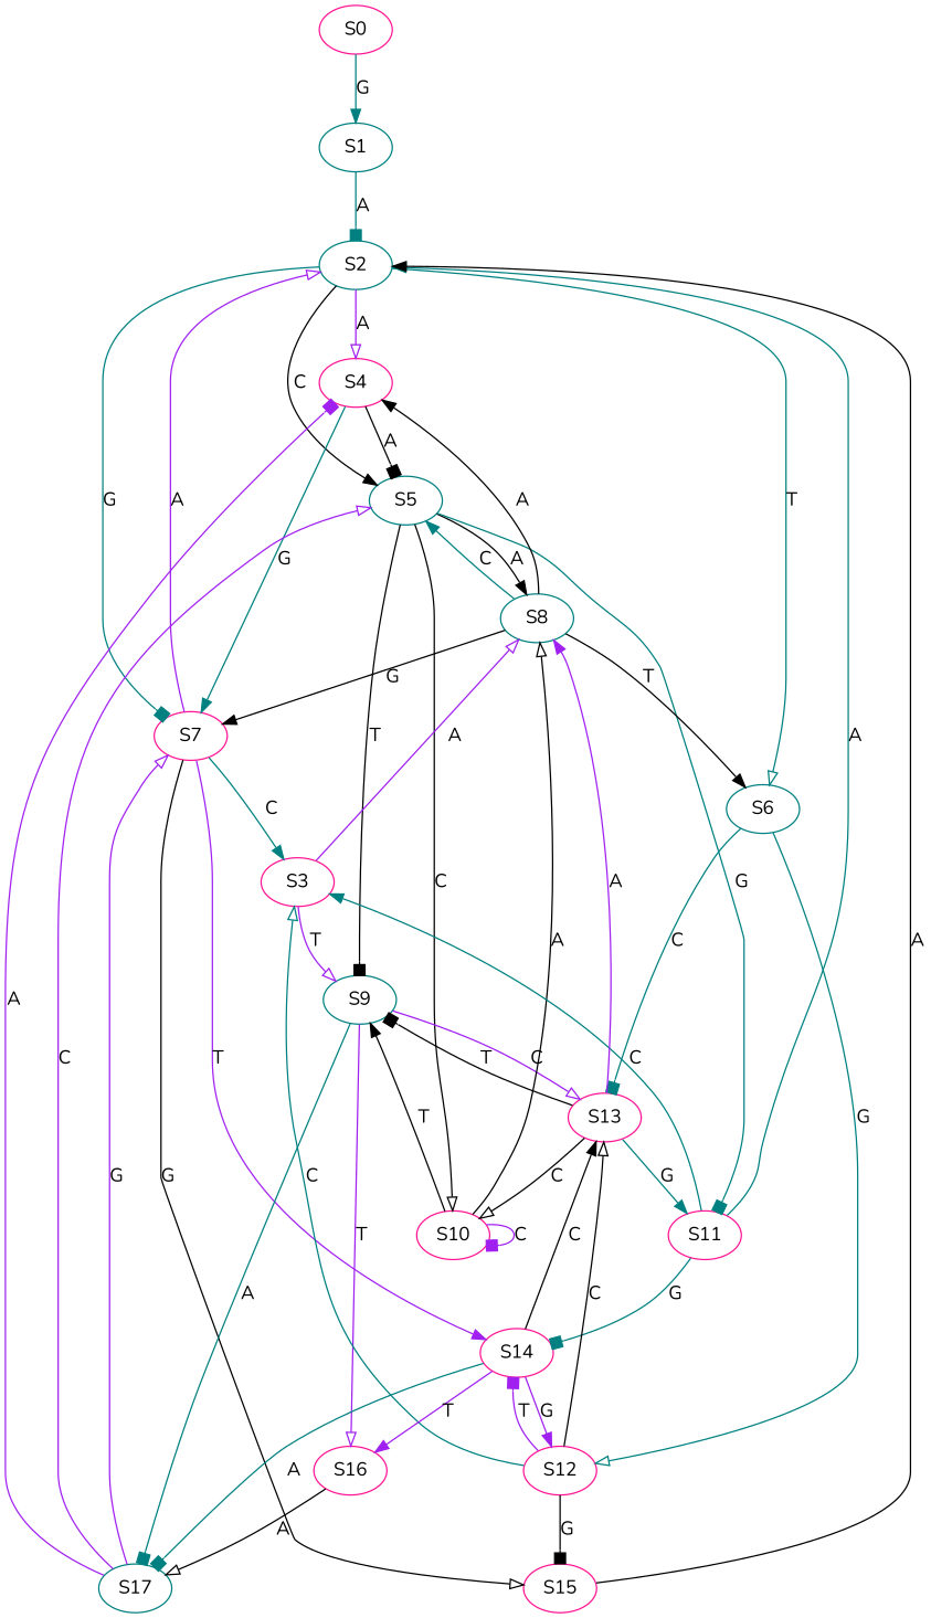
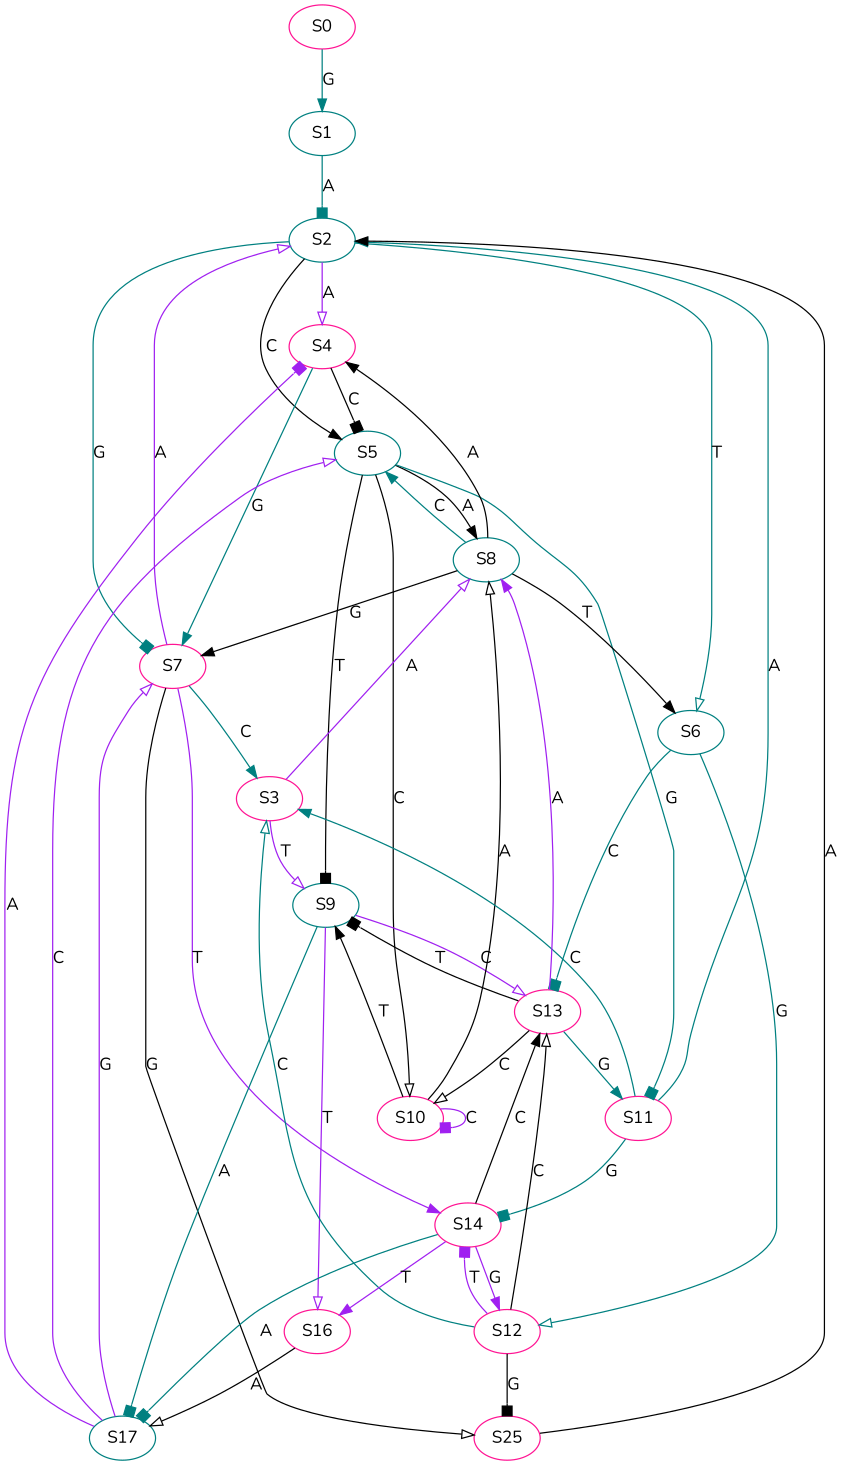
  strict digraph {
    fontname=Nunito
    node [color=deeppink fontname=Nunito]
    edge [arrowhead=normal color=black fontname=Nunito]
    S1 [color=teal]
    S0
    S2 [color=teal]
    S4
    S5 [color=teal]
    S6 [color=teal]
    S7
    S8 [color=teal]
    S3
    S9 [color=teal]
    S10
    S11
    S12
    S13
    S14
-   S15
+   S15 [label=S25]
    S16
    S17 [color=teal]
    S1 -> S2 [arrowhead=box color=teal label=A]
    S0 -> S1 [color=teal label=G]
    S2 -> S4 [arrowhead=onormal color=purple label=A]
    S2 -> S5 [label=C]
    S2 -> S6 [arrowhead=onormal color=teal label=T]
    S2 -> S7 [arrowhead=box color=teal label=G]
-   S4 -> S5 [arrowhead=box label=A]
+   S4 -> S5 [arrowhead=box label=C]
    S4 -> S7 [color=teal label=G]
    S5 -> S8 [label=A]
    S5 -> S9 [arrowhead=box label=T]
    S5 -> S10 [arrowhead=onormal label=C]
    S5 -> S11 [arrowhead=box color=teal label=G]
    S6 -> S12 [arrowhead=onormal color=teal label=G]
    S6 -> S13 [arrowhead=box color=teal label=C]
    S7 -> S2 [arrowhead=onormal color=purple label=A]
    S7 -> S3 [color=teal label=C]
    S7 -> S14 [color=purple label=T]
    S7 -> S15 [arrowhead=onormal label=G]
    S8 -> S4 [label=A]
    S8 -> S5 [color=teal label=C]
    S8 -> S6 [label=T]
    S8 -> S7 [label=G]
    S3 -> S8 [arrowhead=onormal color=purple label=A]
    S3 -> S9 [arrowhead=onormal color=purple label=T]
    S9 -> S13 [arrowhead=onormal color=purple label=C]
    S9 -> S16 [arrowhead=onormal color=purple label=T]
    S9 -> S17 [arrowhead=box color=teal label=A]
    S10 -> S8 [arrowhead=onormal label=A]
    S10 -> S9 [label=T]
    S10 -> S10 [arrowhead=box color=purple label=C]
    S11 -> S2 [color=teal label=A]
    S11 -> S3 [color=teal label=C]
    S11 -> S14 [arrowhead=box color=teal label=G]
    S12 -> S3 [arrowhead=onormal color=teal label=C]
    S12 -> S13 [arrowhead=onormal label=C]
    S12 -> S14 [arrowhead=box color=purple label=T]
    S12 -> S15 [arrowhead=box label=G]
    S13 -> S8 [color=purple label=A]
    S13 -> S9 [arrowhead=box label=T]
    S13 -> S10 [arrowhead=onormal label=C]
    S13 -> S11 [color=teal label=G]
    S14 -> S12 [color=purple label=G]
    S14 -> S13 [label=C]
    S14 -> S16 [color=purple label=T]
    S14 -> S17 [arrowhead=box color=teal label=A]
    S15 -> S2 [label=A]
    S16 -> S17 [arrowhead=onormal label=A]
    S17 -> S4 [arrowhead=box color=purple label=A]
    S17 -> S5 [arrowhead=onormal color=purple label=C]
    S17 -> S7 [arrowhead=onormal color=purple label=G]
  }
